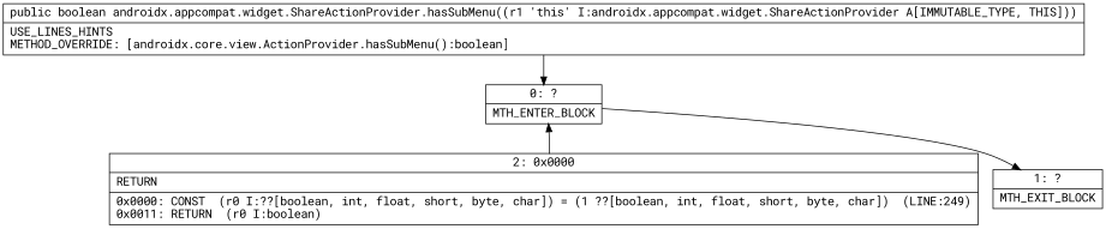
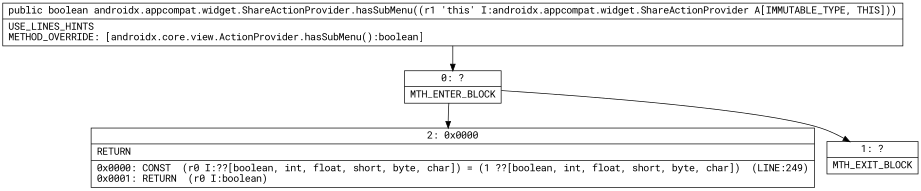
  digraph {
    fontname="Roboto Mono"
    node [fontname="Roboto Mono" shape=record]
    edge [fontname="Roboto Mono"]
    n1 [label="{0\:\ ?|MTH_ENTER_BLOCK\l}"]
-   n2 [label="{2\:\ 0x0000|RETURN\l|0x0000: CONST  (r0 I:??[boolean, int, float, short, byte, char]) = (1 ??[boolean, int, float, short, byte, char])  (LINE:249)\l0x0011: RETURN  (r0 I:boolean) \l}"]
+   n2 [label="{2\:\ 0x0000|RETURN\l|0x0000: CONST  (r0 I:??[boolean, int, float, short, byte, char]) = (1 ??[boolean, int, float, short, byte, char])  (LINE:249)\l0x0001: RETURN  (r0 I:boolean) \l}"]
    n3 [label="{1\:\ ?|MTH_EXIT_BLOCK\l}"]
    n4 [label="{public boolean androidx.appcompat.widget.ShareActionProvider.hasSubMenu((r1 'this' I:androidx.appcompat.widget.ShareActionProvider A[IMMUTABLE_TYPE, THIS]))  | USE_LINES_HINTS\lMETHOD_OVERRIDE: [androidx.core.view.ActionProvider.hasSubMenu():boolean]\l}"]
-   n2 -> n1
+   n1 -> n2
    n1 -> n3
    n4 -> n1
  }
